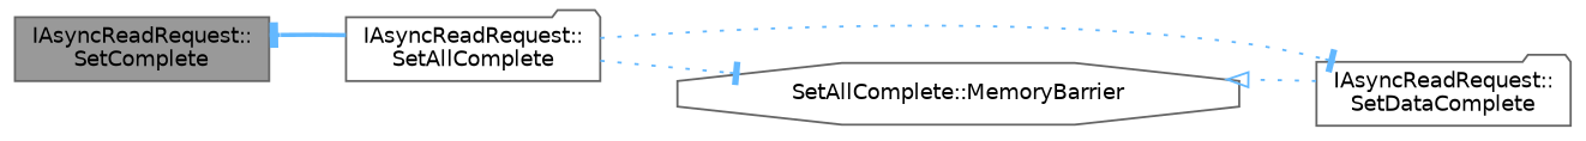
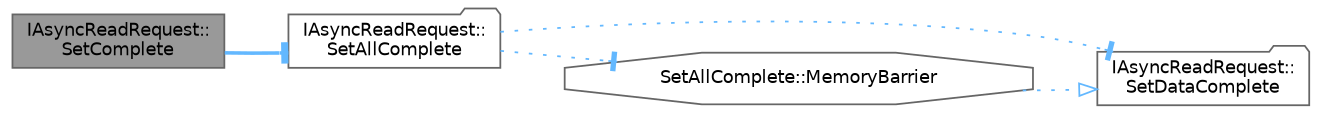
  digraph {
    fontname="DejaVu Sans"
    rankdir=LR
    node [color=grey40 fillcolor=white fontname="DejaVu Sans" fontsize=10 shape=folder style=filled]
    edge [arrowhead=tee color=steelblue1 fontname="DejaVu Sans" fontsize=10 labelfontname=Helvetica labelfontsize=10 style=dotted]
    n1 [color=gray40 fillcolor=grey60 fontcolor=black height=0.2 label="IAsyncReadRequest::\lSetComplete" shape=box width=0.4]
    n2 [height=0.2 label="IAsyncReadRequest::\lSetAllComplete" width=0.4]
    n3 [height=0.2 label="IAsyncReadRequest::\lSetDataComplete" width=0.4]
    n4 [height=0.2 label="SetAllComplete::MemoryBarrier" shape=octagon width=0.4]
-   n2 -> n1 [style=bold]
+   n1 -> n2 [style=bold]
    n2 -> n3
    n2 -> n4
-   n3 -> n4 [arrowhead=onormal]
+   n4 -> n3 [arrowhead=onormal]
  }
